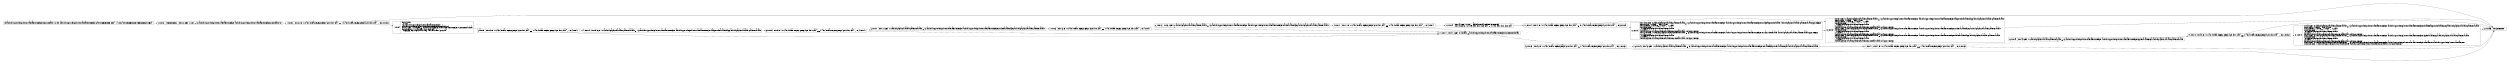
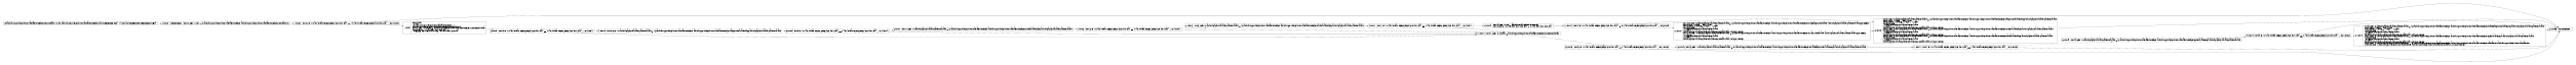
  digraph {
    rankdir=LR
    node [shape=record]
    n1 [label="{0\:\ 0x0000|MTH_INT_BLOCK\l|0x0000: IGET  (r0 I:int) = (r3 I:android.support.design.button.MaterialButtonHelper) android.support.design.button.MaterialButtonHelper.cornerRadius int \l}"]
    n2 [label="{1\:\ 0x0002|0x0002: IF  (r0 I:?[int, boolean, OBJECT, ARRAY, byte, short, char]) == (r4 I:?[int, boolean, OBJECT, ARRAY, byte, short, char])  \-\> B:21:0x005e \l}"]
    n3 [label="{2\:\ 0x0004|0x0004: IPUT  \l  (r4 I:int)\l  (r3 I:android.support.design.button.MaterialButtonHelper)\l android.support.design.button.MaterialButtonHelper.cornerRadius int \l0x0006: SGET  (r0 I:boolean) =  android.support.design.button.MaterialButtonHelper.IS_LOLLIPOP boolean \l0x0008: CONST  (r1 I:?[int, float, short, byte, char]) = \l  (925353388(0x3727c5ac, float:1.0E\-5) ?[int, float, short, byte, char])\l \l}"]
    n4 [label="{21\:\ 0x005e|0x005e: RETURN   \l}"]
    n5 [label="{3\:\ 0x000b|0x000b: IF  (r0 I:?[int, boolean, OBJECT, ARRAY, byte, short, char]) == (0 ?[int, boolean, OBJECT, ARRAY, byte, short, char])  \-\> B:14:0x0041 \l}"]
    n6 [label="{4\:\ 0x000d|0x000d: IGET  (r0 I:android.graphics.drawable.GradientDrawable) = (r3 I:android.support.design.button.MaterialButtonHelper) android.support.design.button.MaterialButtonHelper.backgroundDrawableLollipop android.graphics.drawable.GradientDrawable \l}"]
    n7 [label="{14\:\ 0x0041|0x0041: SGET  (r0 I:boolean) =  android.support.design.button.MaterialButtonHelper.IS_LOLLIPOP boolean \l}"]
    n8 [label="{5\:\ 0x000f|0x000f: IF  (r0 I:?[int, boolean, OBJECT, ARRAY, byte, short, char]) == (0 ?[int, boolean, OBJECT, ARRAY, byte, short, char])  \-\> B:14:0x0041 \l}"]
    n9 [label="{15\:\ 0x0043|0x0043: IF  (r0 I:?[int, boolean, OBJECT, ARRAY, byte, short, char]) != (0 ?[int, boolean, OBJECT, ARRAY, byte, short, char])  \-\> B:21:0x005e \l}"]
    n10 [label="{6\:\ 0x0011|0x0011: IGET  (r0 I:android.graphics.drawable.GradientDrawable) = (r3 I:android.support.design.button.MaterialButtonHelper) android.support.design.button.MaterialButtonHelper.strokeDrawableLollipop android.graphics.drawable.GradientDrawable \l}"]
    n11 [label="{7\:\ 0x0013|0x0013: IF  (r0 I:?[int, boolean, OBJECT, ARRAY, byte, short, char]) == (0 ?[int, boolean, OBJECT, ARRAY, byte, short, char])  \-\> B:14:0x0041 \l}"]
    n12 [label="{8\:\ 0x0015|0x0015: IGET  (r0 I:android.graphics.drawable.GradientDrawable) = (r3 I:android.support.design.button.MaterialButtonHelper) android.support.design.button.MaterialButtonHelper.maskDrawableLollipop android.graphics.drawable.GradientDrawable \l}"]
    n13 [label="{9\:\ 0x0017|0x0017: IF  (r0 I:?[int, boolean, OBJECT, ARRAY, byte, short, char]) == (0 ?[int, boolean, OBJECT, ARRAY, byte, short, char])  \-\> B:14:0x0041 \l}"]
    n14 [label="{10\:\ 0x0019|0x0019: SGET  (r0 I:int) =  android.os.Build.VERSION.SDK_INT int \l0x001b: CONST  (r2 I:?[int, float, short, byte, char]) = (21 ?[int, float, short, byte, char]) \l}"]
    n15 [label="{11\:\ 0x001d|0x001d: IF  (r0 I:?[int, boolean, OBJECT, ARRAY, byte, short, char]) != (r2 I:?[int, boolean, OBJECT, ARRAY, byte, short, char])  \-\> B:13:0x002f \l}"]
-   n16 [label="{12\:\ 0x001f|0x001f: INVOKE  (r0 I:android.graphics.drawable.GradientDrawable) = (r3 I:android.support.design.button.MaterialButtonHelper) android.support.design.button.MaterialButtonHelper.unwrapBackgroundDrawable():android.graphics.drawable.GradientDrawable type: DIRECT \l0x0023: CAST  (r2 I:float) = (float) (r4 I:int) \l0x0024: ARITH  (r2 I:float) = (r2 I:float) + (r1 I:float) \l0x0025: INVOKE  \l  (r0 I:android.graphics.drawable.GradientDrawable)\l  (r2 I:float)\l android.graphics.drawable.GradientDrawable.setCornerRadius(float):void type: VIRTUAL \l0x0028: INVOKE  (r0 I:android.graphics.drawable.GradientDrawable) = (r3 I:android.support.design.button.MaterialButtonHelper) android.support.design.button.MaterialButtonHelper.unwrapStrokeDrawable():android.graphics.drawable.GradientDrawable type: DIRECT \l0x002c: INVOKE  \l  (r0 I:android.graphics.drawable.GradientDrawable)\l  (r2 I:float)\l android.graphics.drawable.GradientDrawable.setCornerRadius(float):void type: VIRTUAL \l}"]
+   n16 [label="{12\:\ 0x001f|0x001f: INVOKE  (r0 I:android.graphics.drawable.GradientDrawable) = (r3 I:android.support.design.button.MaterialButtonHelper) android.support.design.button.MaterialButtonHelper.unwrapBackgroundDrawable():android.graphics.drawable.GradientDrawable type: DIRECT \l0x0023: CAST  (r2 I:float) = (float) (r4 I:int) \l0x0024: ARITH  (r2 I:float) = (r2 I:float) + (r1 I:float) \l0x0025: INVOKE  \l  (r0 I:android.graphics.drawable.GradientDrawable)\l  (r2 I:float)\l android.graphics.drawable.GradientDrawable.setCornerRadius(float):void type: VIRTUAL \l0x0028: INVOKE  (r0 I:android.graphics.drawable.GradientDrawable) = (r3 I:android.support.design.button.MaterialButtonHelper) android.support.design.button.MaterialButtonHelper.unwrapStrokeDrawable():android.graphics.drawable.GradientDrawable type: DIRECT \l0x002c: IGET  \l  (r0 I:android.graphics.drawable.GradientDrawable)\l  (r2 I:float)\l android.graphics.drawable.GradientDrawable.setCornerRadius(float):void type: VIRTUAL \l}"]
    n17 [label="{13\:\ 0x002f|0x002f: IGET  (r0 I:android.graphics.drawable.GradientDrawable) = (r3 I:android.support.design.button.MaterialButtonHelper) android.support.design.button.MaterialButtonHelper.backgroundDrawableLollipop android.graphics.drawable.GradientDrawable \l0x0031: CAST  (r4 I:float) = (float) (r4 I:int) \l0x0032: ARITH  (r4 I:float) = (r4 I:float) + (r1 I:float) \l0x0033: INVOKE  \l  (r0 I:android.graphics.drawable.GradientDrawable)\l  (r4 I:float)\l android.graphics.drawable.GradientDrawable.setCornerRadius(float):void type: VIRTUAL \l0x0036: IGET  (r0 I:android.graphics.drawable.GradientDrawable) = (r3 I:android.support.design.button.MaterialButtonHelper) android.support.design.button.MaterialButtonHelper.strokeDrawableLollipop android.graphics.drawable.GradientDrawable \l0x0038: INVOKE  \l  (r0 I:android.graphics.drawable.GradientDrawable)\l  (r4 I:float)\l android.graphics.drawable.GradientDrawable.setCornerRadius(float):void type: VIRTUAL \l0x003b: IGET  (r0 I:android.graphics.drawable.GradientDrawable) = (r3 I:android.support.design.button.MaterialButtonHelper) android.support.design.button.MaterialButtonHelper.maskDrawableLollipop android.graphics.drawable.GradientDrawable \l0x003d: INVOKE  \l  (r0 I:android.graphics.drawable.GradientDrawable)\l  (r4 I:float)\l android.graphics.drawable.GradientDrawable.setCornerRadius(float):void type: VIRTUAL \l}"]
    n18 [label="{16\:\ 0x0045|0x0045: IGET  (r0 I:android.graphics.drawable.GradientDrawable) = (r3 I:android.support.design.button.MaterialButtonHelper) android.support.design.button.MaterialButtonHelper.colorableBackgroundDrawableCompat android.graphics.drawable.GradientDrawable \l}"]
    n19 [label="{17\:\ 0x0047|0x0047: IF  (r0 I:?[int, boolean, OBJECT, ARRAY, byte, short, char]) == (0 ?[int, boolean, OBJECT, ARRAY, byte, short, char])  \-\> B:21:0x005e \l}"]
    n20 [label="{18\:\ 0x0049|0x0049: IGET  (r0 I:android.graphics.drawable.GradientDrawable) = (r3 I:android.support.design.button.MaterialButtonHelper) android.support.design.button.MaterialButtonHelper.rippleDrawableCompat android.graphics.drawable.GradientDrawable \l}"]
    n21 [label="{19\:\ 0x004b|0x004b: IF  (r0 I:?[int, boolean, OBJECT, ARRAY, byte, short, char]) == (0 ?[int, boolean, OBJECT, ARRAY, byte, short, char])  \-\> B:21:0x005e \l}"]
    n22 [label="{20\:\ 0x004d|0x004d: IGET  (r0 I:android.graphics.drawable.GradientDrawable) = (r3 I:android.support.design.button.MaterialButtonHelper) android.support.design.button.MaterialButtonHelper.colorableBackgroundDrawableCompat android.graphics.drawable.GradientDrawable \l0x004f: CAST  (r4 I:float) = (float) (r4 I:int) \l0x0050: ARITH  (r4 I:float) = (r4 I:float) + (r1 I:float) \l0x0051: INVOKE  \l  (r0 I:android.graphics.drawable.GradientDrawable)\l  (r4 I:float)\l android.graphics.drawable.GradientDrawable.setCornerRadius(float):void type: VIRTUAL \l0x0054: IGET  (r0 I:android.graphics.drawable.GradientDrawable) = (r3 I:android.support.design.button.MaterialButtonHelper) android.support.design.button.MaterialButtonHelper.rippleDrawableCompat android.graphics.drawable.GradientDrawable \l0x0056: INVOKE  \l  (r0 I:android.graphics.drawable.GradientDrawable)\l  (r4 I:float)\l android.graphics.drawable.GradientDrawable.setCornerRadius(float):void type: VIRTUAL \l0x0059: IGET  (r4 I:android.support.design.button.MaterialButton) = (r3 I:android.support.design.button.MaterialButtonHelper) android.support.design.button.MaterialButtonHelper.materialButton android.support.design.button.MaterialButton \l0x005b: INVOKE  (r4 I:android.support.design.button.MaterialButton) android.support.design.button.MaterialButton.invalidate():void type: VIRTUAL \l}"]
    n23 [label="{void android.support.design.button.MaterialButtonHelper.setCornerRadius((r3 'this' I:android.support.design.button.MaterialButtonHelper A[IMMUTABLE_TYPE, THIS]), (r4 I:int A[IMMUTABLE_TYPE, METHOD_ARGUMENT])) }"]
    n1 -> n2
    n2 -> n3 [style=dashed]
    n2 -> n4
    n3 -> n5
    n5 -> n6 [style=dashed]
    n5 -> n7
    n6 -> n8
    n7 -> n9
    n8 -> n7
    n8 -> n10 [style=dashed]
    n9 -> n4
    n9 -> n18 [style=dashed]
    n10 -> n11
    n11 -> n7
    n11 -> n12 [style=dashed]
    n12 -> n13
    n13 -> n7
    n13 -> n14 [style=dashed]
    n14 -> n15
    n15 -> n16 [style=dashed]
    n15 -> n17
    n16 -> n17
    n17 -> n4
    n18 -> n19
    n19 -> n4
    n19 -> n20 [style=dashed]
    n20 -> n21
    n21 -> n4
    n21 -> n22 [style=dashed]
    n22 -> n4
    n23 -> n1
  }
